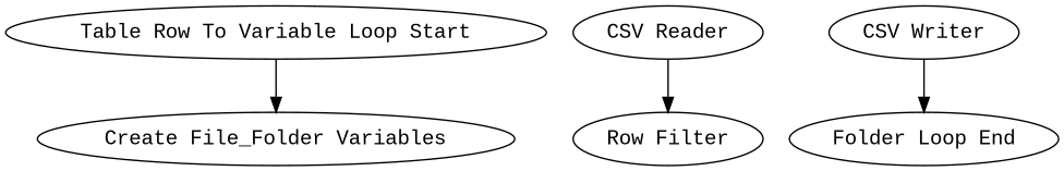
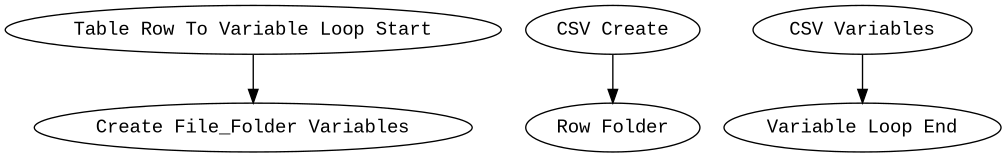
  digraph {
    fontname="Liberation Mono"
    rankdir=TB
    node [fontname="Liberation Mono"]
    edge [fontname="Liberation Mono"]
    n1 [label="Create File_Folder Variables"]
-   n2 [label="Row Filter"]
-   n3 [label="CSV Writer"]
-   n4 [label="Folder Loop End"]
+   n2 [label="Row Folder"]
+   n3 [label="CSV Variables"]
+   n4 [label="Variable Loop End"]
    n5 [label="Table Row To Variable Loop Start"]
-   n6 [label="CSV Reader"]
+   n6 [label="CSV Create"]
    n3 -> n4
    n5 -> n1
    n6 -> n2
  }
